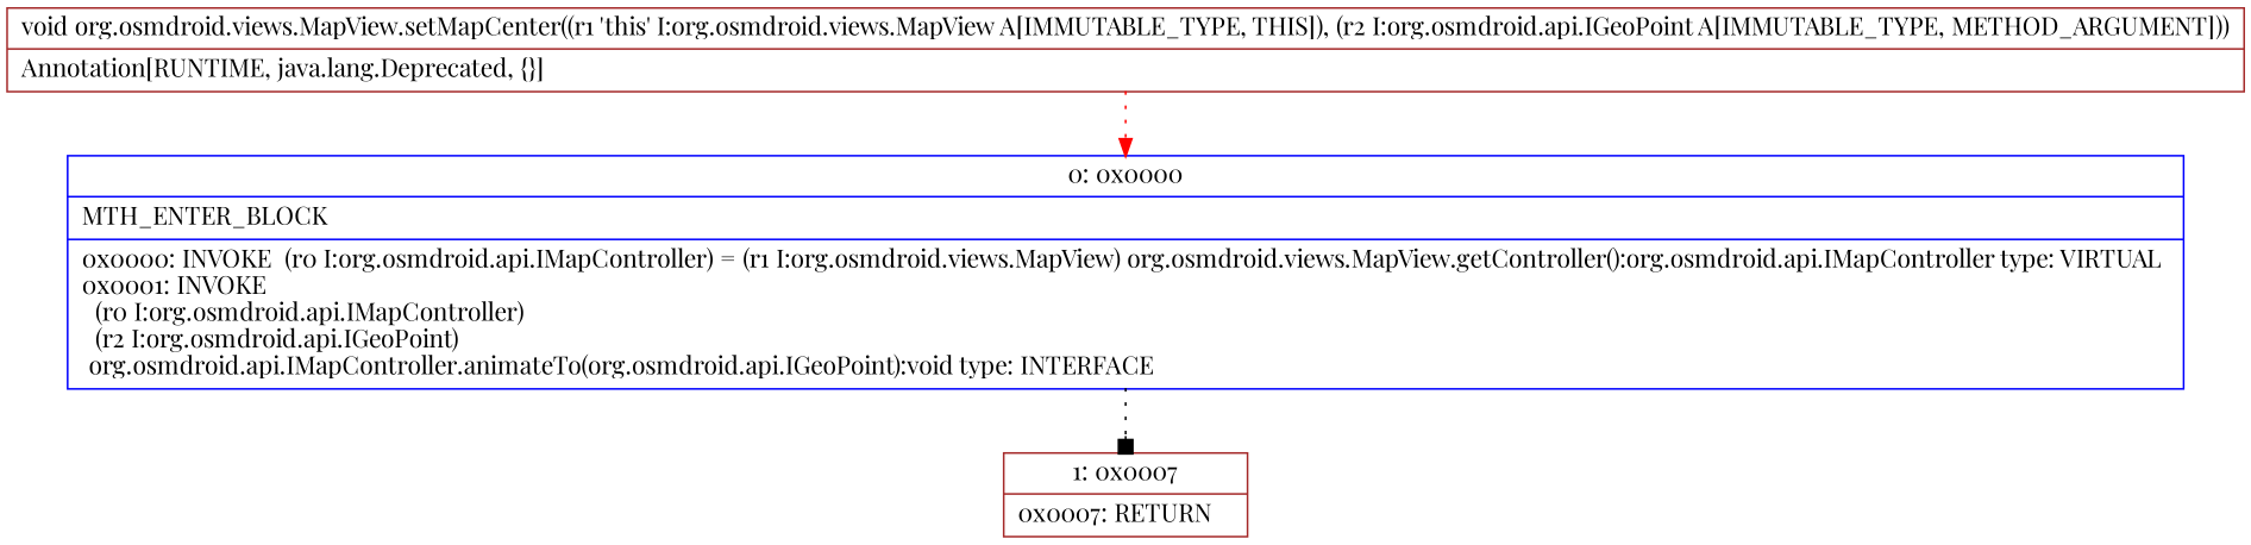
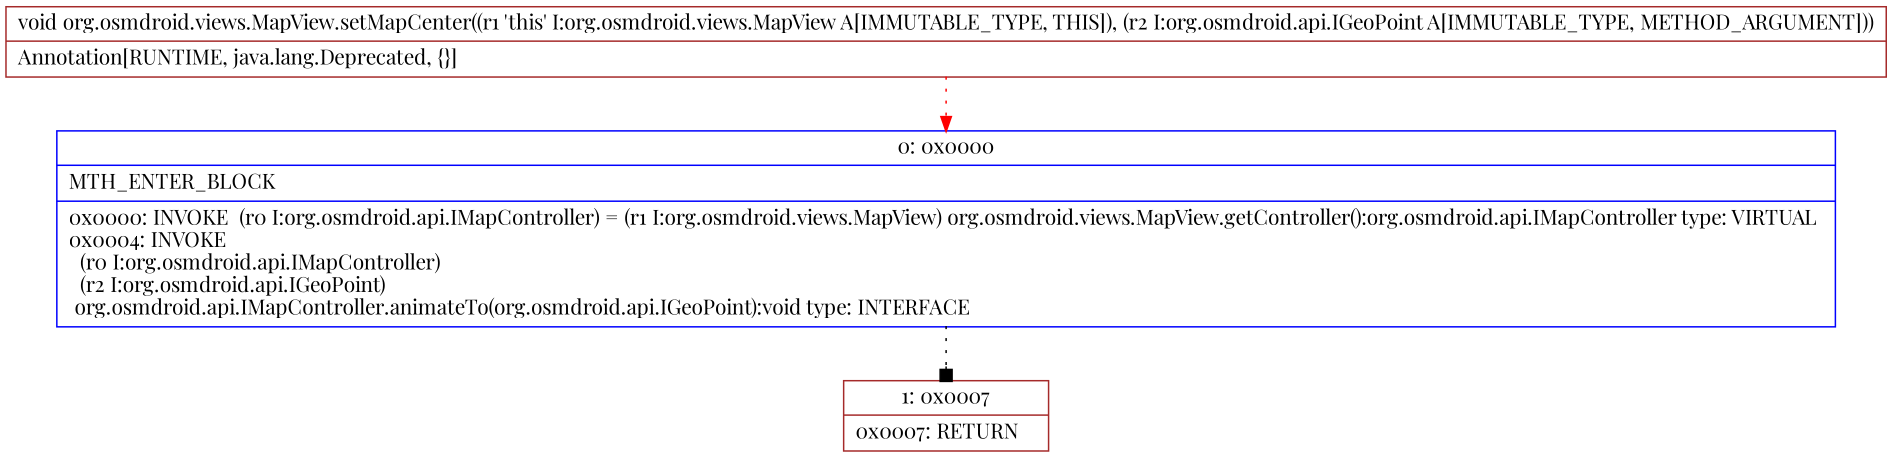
  digraph {
    fontname="Playfair Display"
    node [shape=record color=brown fontname="Playfair Display"]
    edge [style=dotted fontname="Playfair Display"]
-   n1 [label="{0\:\ 0x0000|MTH_ENTER_BLOCK\l|0x0000: INVOKE  (r0 I:org.osmdroid.api.IMapController) = (r1 I:org.osmdroid.views.MapView) org.osmdroid.views.MapView.getController():org.osmdroid.api.IMapController type: VIRTUAL \l0x0001: INVOKE  \l  (r0 I:org.osmdroid.api.IMapController)\l  (r2 I:org.osmdroid.api.IGeoPoint)\l org.osmdroid.api.IMapController.animateTo(org.osmdroid.api.IGeoPoint):void type: INTERFACE \l}" color=blue]
+   n1 [label="{0\:\ 0x0000|MTH_ENTER_BLOCK\l|0x0000: INVOKE  (r0 I:org.osmdroid.api.IMapController) = (r1 I:org.osmdroid.views.MapView) org.osmdroid.views.MapView.getController():org.osmdroid.api.IMapController type: VIRTUAL \l0x0004: INVOKE  \l  (r0 I:org.osmdroid.api.IMapController)\l  (r2 I:org.osmdroid.api.IGeoPoint)\l org.osmdroid.api.IMapController.animateTo(org.osmdroid.api.IGeoPoint):void type: INTERFACE \l}" color=blue]
    n2 [label="{1\:\ 0x0007|0x0007: RETURN   \l}"]
    n3 [label="{void org.osmdroid.views.MapView.setMapCenter((r1 'this' I:org.osmdroid.views.MapView A[IMMUTABLE_TYPE, THIS]), (r2 I:org.osmdroid.api.IGeoPoint A[IMMUTABLE_TYPE, METHOD_ARGUMENT]))  | Annotation[RUNTIME, java.lang.Deprecated, \{\}]\l}"]
    n1 -> n2 [color=black arrowhead=box]
    n3 -> n1 [color=red arrowhead=normal]
  }
